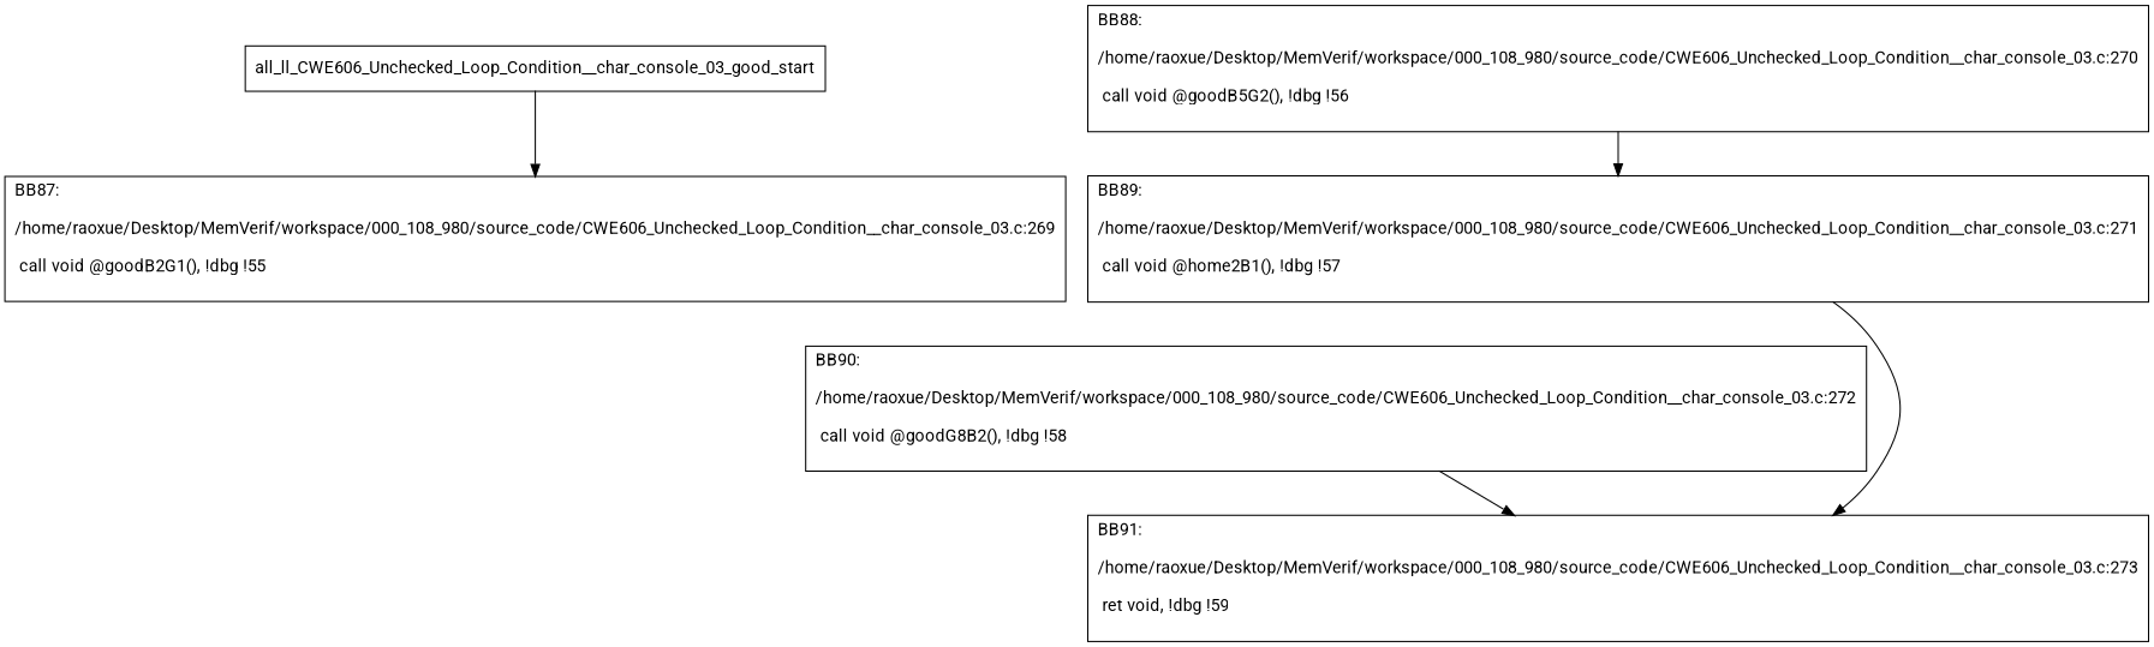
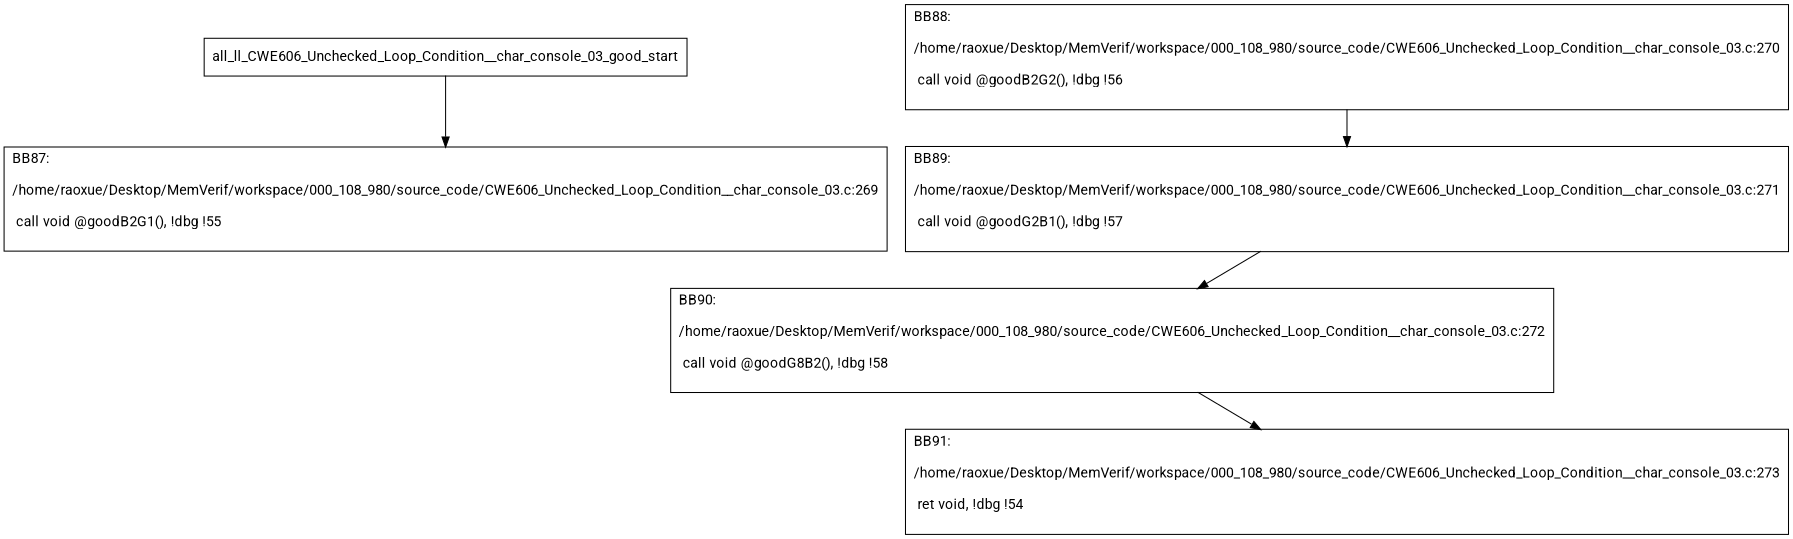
  digraph {
    fontname=Roboto
    node [fontname=Roboto shape=record]
    edge [fontname=Roboto]
    n1 [label="{all_ll_CWE606_Unchecked_Loop_Condition__char_console_03_good_start}"]
    n2 [label="{BB87:\l\l/home/raoxue/Desktop/MemVerif/workspace/000_108_980/source_code/CWE606_Unchecked_Loop_Condition__char_console_03.c:269\l\n  call void @goodB2G1(), !dbg !55\l\n}"]
-   n3 [label="{BB88:\l\l/home/raoxue/Desktop/MemVerif/workspace/000_108_980/source_code/CWE606_Unchecked_Loop_Condition__char_console_03.c:270\l\n  call void @goodB5G2(), !dbg !56\l\n}"]
-   n4 [label="{BB89:\l\l/home/raoxue/Desktop/MemVerif/workspace/000_108_980/source_code/CWE606_Unchecked_Loop_Condition__char_console_03.c:271\l\n  call void @home2B1(), !dbg !57\l\n}"]
+   n3 [label="{BB88:\l\l/home/raoxue/Desktop/MemVerif/workspace/000_108_980/source_code/CWE606_Unchecked_Loop_Condition__char_console_03.c:270\l\n  call void @goodB2G2(), !dbg !56\l\n}"]
+   n4 [label="{BB89:\l\l/home/raoxue/Desktop/MemVerif/workspace/000_108_980/source_code/CWE606_Unchecked_Loop_Condition__char_console_03.c:271\l\n  call void @goodG2B1(), !dbg !57\l\n}"]
    n5 [label="{BB90:\l\l/home/raoxue/Desktop/MemVerif/workspace/000_108_980/source_code/CWE606_Unchecked_Loop_Condition__char_console_03.c:272\l\n  call void @goodG8B2(), !dbg !58\l\n}"]
-   n6 [label="{BB91:\l\l/home/raoxue/Desktop/MemVerif/workspace/000_108_980/source_code/CWE606_Unchecked_Loop_Condition__char_console_03.c:273\l\n  ret void, !dbg !59\l\n}"]
+   n6 [label="{BB91:\l\l/home/raoxue/Desktop/MemVerif/workspace/000_108_980/source_code/CWE606_Unchecked_Loop_Condition__char_console_03.c:273\l\n  ret void, !dbg !54\l\n}"]
    n1 -> n2
    n3 -> n4
-   n4 -> n6
+   n4 -> n5
    n5 -> n6
  }
